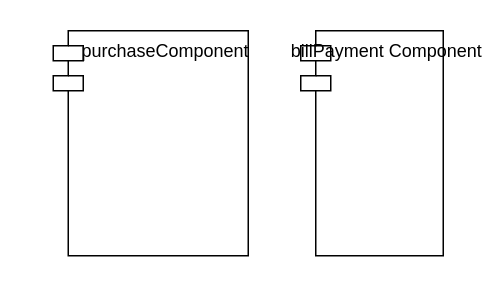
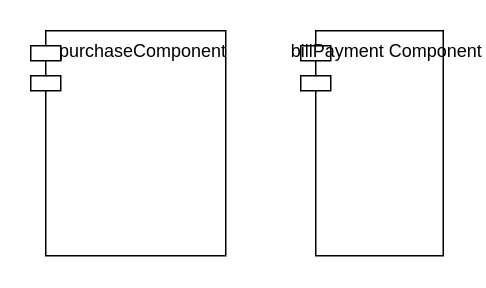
  <mxCell id="0" />
  <mxCell id="1" parent="0" />
- <mxCell id="2" value="purchaseComponent" style="shape=module;align=left;spacingLeft=20;align=center;verticalAlign=top;" vertex="1" parent="1"><mxGeometry x="35" y="20" width="130" height="150" as="geometry" /></mxCell>
+ <mxCell id="2" value="purchaseComponent" style="shape=module;align=left;spacingLeft=20;align=center;verticalAlign=top;" vertex="1" parent="1"><mxGeometry x="20" y="20" width="130" height="150" as="geometry" /></mxCell>
  <mxCell id="3" value="billPayment Component" style="shape=module;align=left;spacingLeft=20;align=center;verticalAlign=top;" vertex="1" parent="1"><mxGeometry x="200" y="20" width="95" height="150" as="geometry" /></mxCell>
